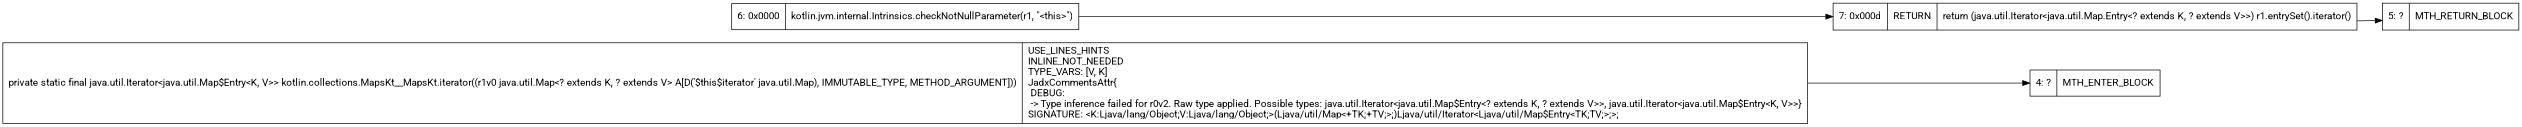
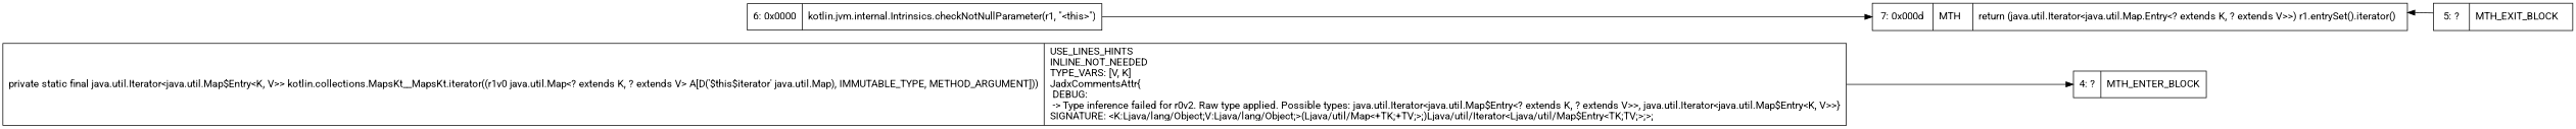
  digraph {
    fontname=Roboto
    rankdir=LR
    node [fontname=Roboto shape=record]
    edge [fontname=Roboto]
    n1 [label="{4\:\ ?|MTH_ENTER_BLOCK\l}"]
    n2 [label="{6\:\ 0x0000|kotlin.jvm.internal.Intrinsics.checkNotNullParameter(r1, \"\<this\>\")\l}"]
-   n3 [label="{7\:\ 0x000d|RETURN\l|return (java.util.Iterator\<java.util.Map.Entry\<? extends K, ? extends V\>\>) r1.entrySet().iterator()\l}"]
-   n4 [label="{5\:\ ?|MTH_RETURN_BLOCK\l}"]
+   n3 [label="{7\:\ 0x000d|MTH\l|return (java.util.Iterator\<java.util.Map.Entry\<? extends K, ? extends V\>\>) r1.entrySet().iterator()\l}"]
+   n4 [label="{5\:\ ?|MTH_EXIT_BLOCK\l}"]
    n5 [label="{private static final java.util.Iterator\<java.util.Map$Entry\<K, V\>\> kotlin.collections.MapsKt__MapsKt.iterator((r1v0 java.util.Map\<? extends K, ? extends V\> A[D('$this$iterator' java.util.Map), IMMUTABLE_TYPE, METHOD_ARGUMENT]))  | USE_LINES_HINTS\lINLINE_NOT_NEEDED\lTYPE_VARS: [V, K]\lJadxCommentsAttr\{\l DEBUG: \l \-\> Type inference failed for r0v2. Raw type applied. Possible types: java.util.Iterator\<java.util.Map$Entry\<? extends K, ? extends V\>\>, java.util.Iterator\<java.util.Map$Entry\<K, V\>\>\}\lSIGNATURE: \<K:Ljava\/lang\/Object;V:Ljava\/lang\/Object;\>(Ljava\/util\/Map\<+TK;+TV;\>;)Ljava\/util\/Iterator\<Ljava\/util\/Map$Entry\<TK;TV;\>;\>;\l}"]
    n2 -> n3
-   n3 -> n4
+   n4 -> n3
    n5 -> n1
  }
